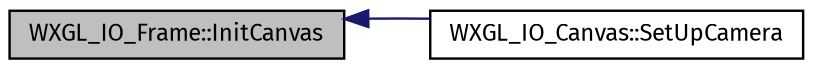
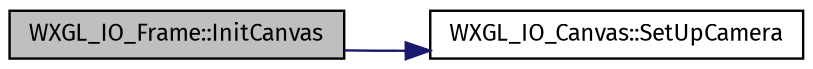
  digraph {
    rankdir=LR
    fontname="Fira Sans"
    node [color=black fontname="Fira Sans" fontsize=10 shape=record style=filled]
    n1 [fillcolor=grey75 fontcolor=black height=0.2 label="WXGL_IO_Frame::InitCanvas" width=0.4]
    n2 [fillcolor=white height=0.2 label="WXGL_IO_Canvas::SetUpCamera" width=0.4]
-   n2 -> n1 [color=midnightblue fontname="Fira Sans" fontsize=10 labelfontname=Helvetica labelfontsize=10 style=solid]
+   n1 -> n2 [color=midnightblue fontname="Fira Sans" fontsize=10 labelfontname=Helvetica labelfontsize=10 style=solid]
  }
